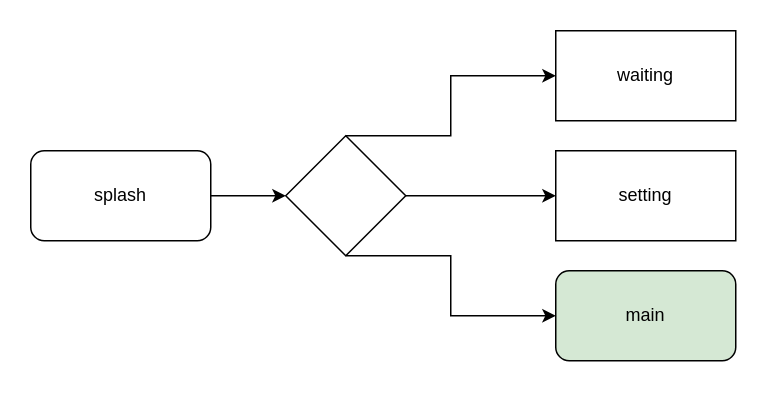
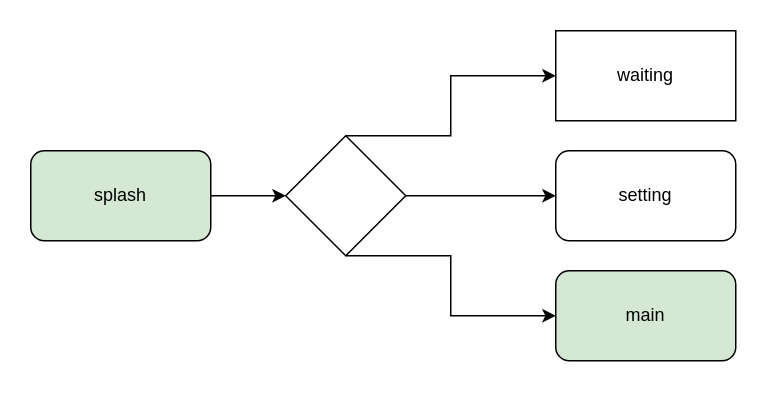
  <mxCell id="0" />
  <mxCell id="1" parent="0" />
- <mxCell id="2" value="splash" style="rounded=1;whiteSpace=wrap;html=1;" vertex="1" parent="1"><mxGeometry x="20" y="100" width="120" height="60" as="geometry" /></mxCell>
+ <mxCell id="2" value="splash" style="rounded=1;whiteSpace=wrap;html=1;fillColor=#d5e8d4;" vertex="1" parent="1"><mxGeometry x="20" y="100" width="120" height="60" as="geometry" /></mxCell>
  <mxCell id="3" value="" style="rhombus;whiteSpace=wrap;html=1;" vertex="1" parent="1"><mxGeometry x="190" y="90" width="80" height="80" as="geometry" /></mxCell>
  <mxCell id="4" value="waiting" style="whiteSpace=wrap;html=1;rounded=0;" vertex="1" parent="1"><mxGeometry x="370" y="20" width="120" height="60" as="geometry" /></mxCell>
- <mxCell id="5" value="setting" style="whiteSpace=wrap;html=1;rounded=0;" vertex="1" parent="1"><mxGeometry x="370" y="100" width="120" height="60" as="geometry" /></mxCell>
+ <mxCell id="5" value="setting" style="rounded=1;whiteSpace=wrap;html=1;" vertex="1" parent="1"><mxGeometry x="370" y="100" width="120" height="60" as="geometry" /></mxCell>
  <mxCell id="6" value="main" style="rounded=1;whiteSpace=wrap;html=1;fillColor=#d5e8d4;" vertex="1" parent="1"><mxGeometry x="370" y="180" width="120" height="60" as="geometry" /></mxCell>
  <mxCell id="7" value="" style="edgeStyle=elbowEdgeStyle;elbow=horizontal;endArrow=classic;html=1;rounded=0;exitX=0.5;exitY=0;exitDx=0;exitDy=0;entryX=0;entryY=0.5;entryDx=0;entryDy=0;" edge="1" parent="1" source="3" target="4"><mxGeometry width="50" height="50" relative="1" as="geometry"><mxPoint x="300" y="120" as="sourcePoint" /><mxPoint x="350" y="70" as="targetPoint" /></mxGeometry></mxCell>
  <mxCell id="8" value="" style="edgeStyle=elbowEdgeStyle;elbow=horizontal;endArrow=classic;html=1;rounded=0;entryX=0;entryY=0.5;entryDx=0;entryDy=0;" edge="1" parent="1"><mxGeometry width="50" height="50" relative="1" as="geometry"><mxPoint x="140" y="130" as="sourcePoint" /><mxPoint x="190" y="130" as="targetPoint" /></mxGeometry></mxCell>
  <mxCell id="9" value="" style="edgeStyle=elbowEdgeStyle;elbow=horizontal;endArrow=classic;html=1;rounded=0;entryX=0;entryY=0.5;entryDx=0;entryDy=0;exitX=1;exitY=0.5;exitDx=0;exitDy=0;" edge="1" parent="1" source="3" target="5"><mxGeometry width="50" height="50" relative="1" as="geometry"><mxPoint x="280" y="140" as="sourcePoint" /><mxPoint x="380" y="60" as="targetPoint" /></mxGeometry></mxCell>
  <mxCell id="10" value="" style="edgeStyle=elbowEdgeStyle;elbow=horizontal;endArrow=classic;html=1;rounded=0;entryX=0;entryY=0.5;entryDx=0;entryDy=0;exitX=0.5;exitY=1;exitDx=0;exitDy=0;" edge="1" parent="1" source="3" target="6"><mxGeometry width="50" height="50" relative="1" as="geometry"><mxPoint x="270" y="130" as="sourcePoint" /><mxPoint x="380" y="60" as="targetPoint" /></mxGeometry></mxCell>
